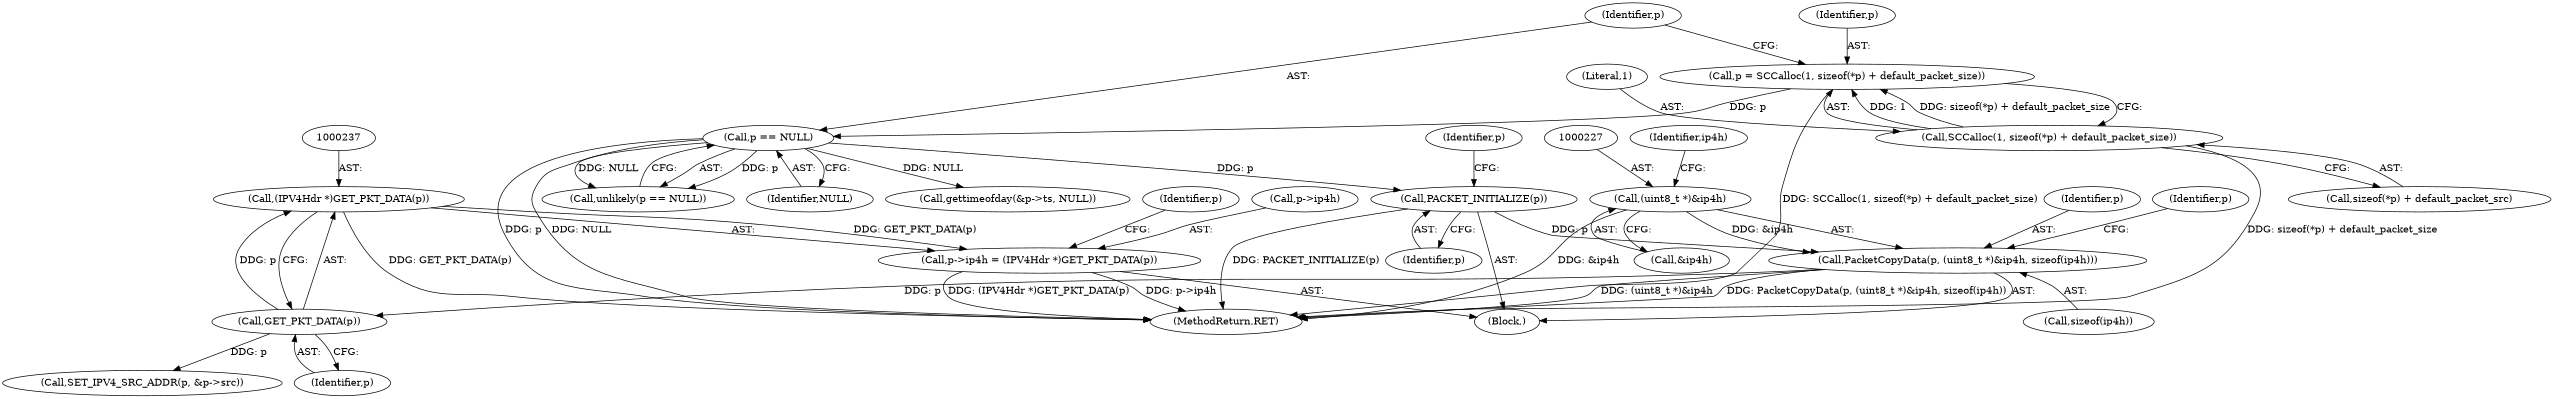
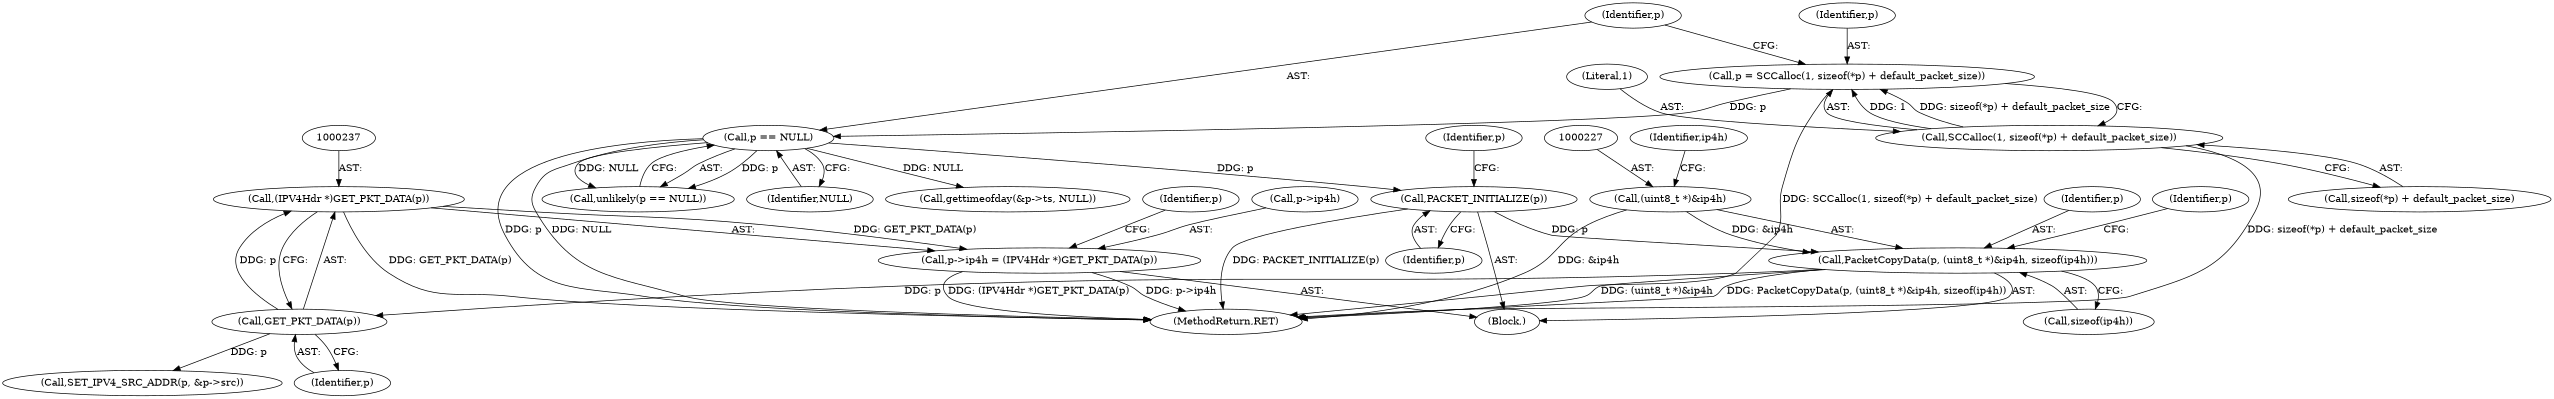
  digraph {
    n1 [label="(Call,p->ip4h = (IPV4Hdr *)GET_PKT_DATA(p))"]
    n2 [label="(MethodReturn,RET)"]
    n3 [label="(Block,)"]
    n4 [label="(Call,(IPV4Hdr *)GET_PKT_DATA(p))"]
    n5 [label="(Call,GET_PKT_DATA(p))"]
    n6 [label="(Call,SET_IPV4_SRC_ADDR(p, &p->src))"]
    n7 [label="(Identifier,p)"]
    n8 [label="(Call,PacketCopyData(p, (uint8_t *)&ip4h, sizeof(ip4h)))"]
    n9 [label="(Call,sizeof(ip4h))"]
    n10 [label="(Call,PACKET_INITIALIZE(p))"]
    n11 [label="(Identifier,p)"]
    n12 [label="(Call,p == NULL)"]
    n13 [label="(Call,gettimeofday(&p->ts, NULL))"]
    n14 [label="(Identifier,NULL)"]
    n15 [label="(Call,unlikely(p == NULL))"]
    n16 [label="(Call,p = SCCalloc(1, sizeof(*p) + default_packet_size))"]
    n17 [label="(Call,SCCalloc(1, sizeof(*p) + default_packet_size))"]
-   n18 [label="(Call,sizeof(*p) + default_packet_src)"]
+   n18 [label="(Call,sizeof(*p) + default_packet_size)"]
    n19 [label="(Call,(uint8_t *)&ip4h)"]
-   n20 [label="(Call,&ip4h)"]
    n21 [label="(Identifier,p)"]
    n22 [label="(Identifier,p)"]
    n23 [label="(Call,p->ip4h)"]
    n24 [label="(Identifier,p)"]
    n25 [label="(Identifier,p)"]
    n26 [label="(Identifier,p)"]
    n27 [label="(Identifier,p)"]
    n28 [label="(Literal,1)"]
    n29 [label="(Identifier,ip4h)"]
    1000237
    1000227
    n1 -> n2 [label="DDG: (IPV4Hdr *)GET_PKT_DATA(p)"]
    n1 -> n2 [label="DDG: p->ip4h"]
    n1 -> n3 [label="AST: "]
    n4 -> n1 [label="AST: "]
    n4 -> n1 [label="DDG: GET_PKT_DATA(p)"]
    n4 -> n2 [label="DDG: GET_PKT_DATA(p)"]
    n4 -> n5 [label="CFG: "]
    n5 -> n4 [label="AST: "]
    n5 -> n4 [label="DDG: p"]
    n5 -> n6 [label="DDG: p"]
    n5 -> n7 [label="CFG: "]
    n7 -> n5 [label="AST: "]
    n8 -> n2 [label="DDG: (uint8_t *)&ip4h"]
    n8 -> n2 [label="DDG: PacketCopyData(p, (uint8_t *)&ip4h, sizeof(ip4h))"]
    n8 -> n3 [label="AST: "]
    n8 -> n5 [label="DDG: p"]
+   n8 -> n9 [label="CFG: "]
    n9 -> n8 [label="AST: "]
    n10 -> n2 [label="DDG: PACKET_INITIALIZE(p)"]
    n10 -> n3 [label="AST: "]
    n10 -> n8 [label="DDG: p"]
    n10 -> n11 [label="CFG: "]
    n11 -> n10 [label="AST: "]
    n12 -> n2 [label="DDG: NULL"]
    n12 -> n2 [label="DDG: p"]
    n12 -> n10 [label="DDG: p"]
    n12 -> n13 [label="DDG: NULL"]
    n12 -> n14 [label="CFG: "]
    n12 -> n15 [label="AST: "]
    n12 -> n15 [label="DDG: p"]
    n12 -> n15 [label="DDG: NULL"]
    n14 -> n12 [label="AST: "]
    n15 -> n12 [label="CFG: "]
    n16 -> n2 [label="DDG: SCCalloc(1, sizeof(*p) + default_packet_size)"]
    n16 -> n12 [label="DDG: p"]
    n16 -> n17 [label="CFG: "]
    n17 -> n2 [label="DDG: sizeof(*p) + default_packet_size"]
    n17 -> n16 [label="AST: "]
    n17 -> n16 [label="DDG: 1"]
    n17 -> n16 [label="DDG: sizeof(*p) + default_packet_size"]
    n17 -> n18 [label="CFG: "]
    n18 -> n17 [label="AST: "]
    n19 -> n2 [label="DDG: &ip4h"]
    n19 -> n8 [label="AST: "]
    n19 -> n8 [label="DDG: &ip4h"]
-   n19 -> n20 [label="CFG: "]
-   n20 -> n19 [label="AST: "]
    n21 -> n10 [label="CFG: "]
    n22 -> n1 [label="CFG: "]
    n23 -> n1 [label="AST: "]
    n24 -> n12 [label="AST: "]
    n24 -> n16 [label="CFG: "]
    n25 -> n8 [label="CFG: "]
    n26 -> n16 [label="AST: "]
    n27 -> n8 [label="AST: "]
    n28 -> n17 [label="AST: "]
    n29 -> n19 [label="CFG: "]
    1000237 -> n4 [label="AST: "]
    1000227 -> n19 [label="AST: "]
  }
